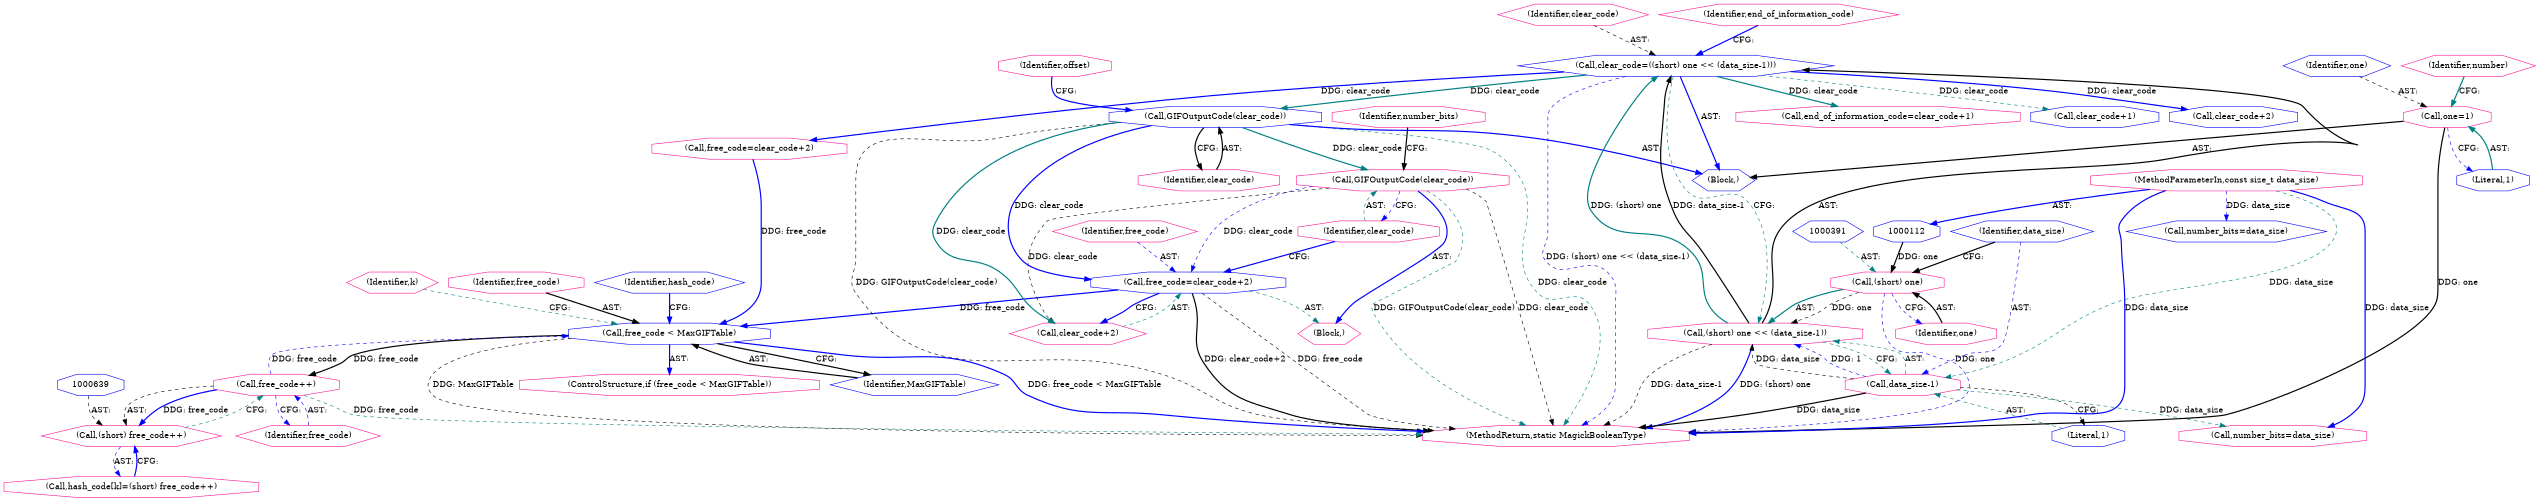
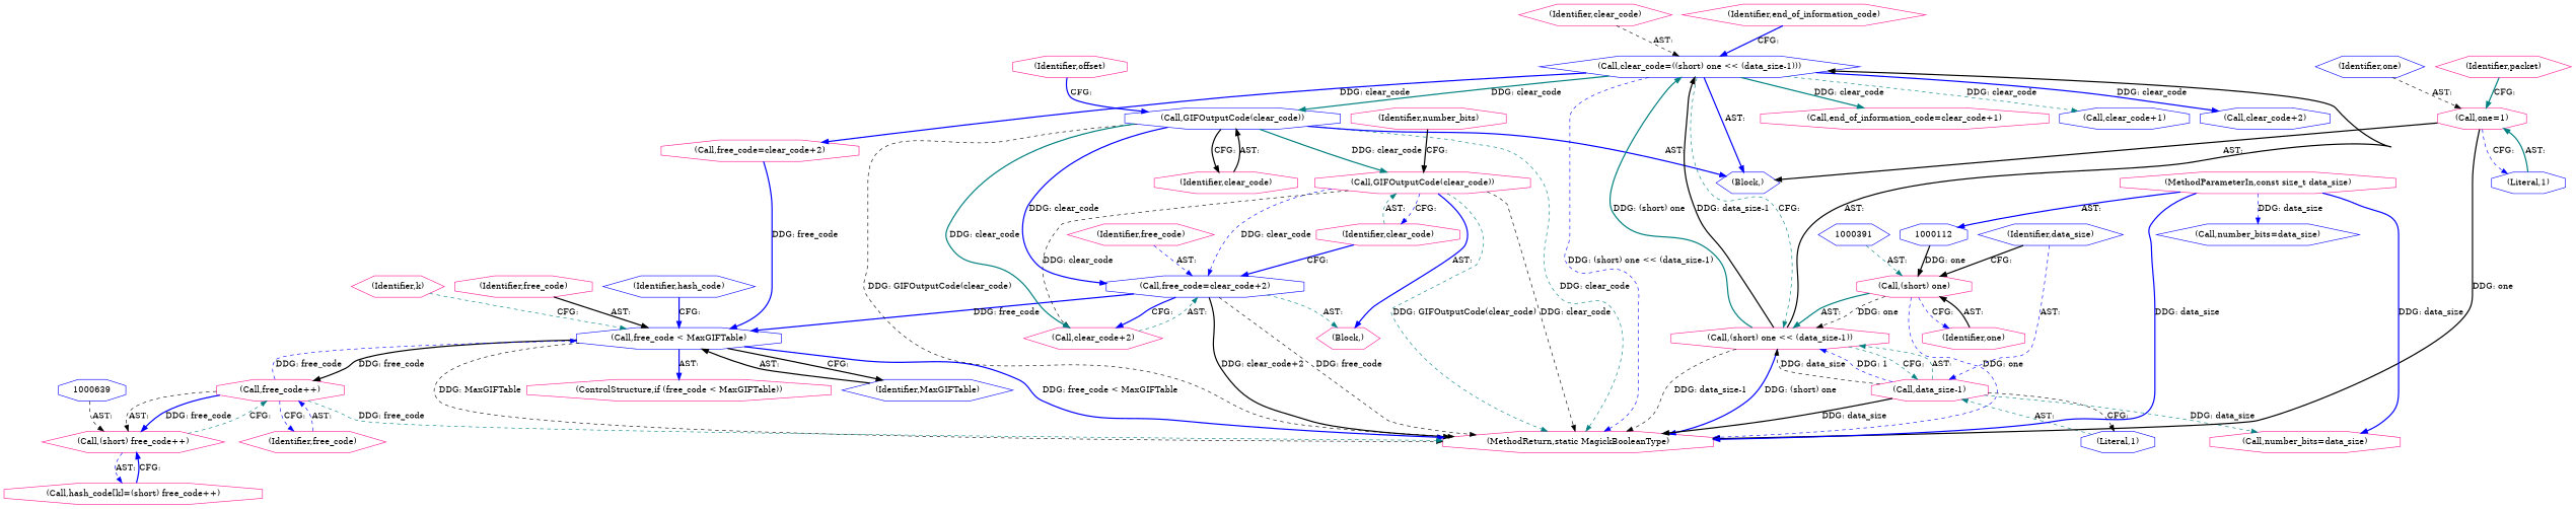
  digraph {
    node [color=deeppink shape=octagon]
    edge [color=blue style=bold]
    n1 [color=blue label="(Call,free_code=clear_code+2)"]
    n2 [color=blue label="(Call,free_code < MaxGIFTable)"]
    n3 [label="(MethodReturn,static MagickBooleanType)"]
    n4 [label="(Call,clear_code+2)" shape=hexagon]
    n5 [label="(Block,)" shape=hexagon]
    n6 [label="(Call,free_code++)"]
    n7 [label="(ControlStructure,if (free_code < MaxGIFTable))"]
    n8 [color=blue label="(Identifier,MaxGIFTable)" shape=hexagon]
    n9 [label="(Call,GIFOutputCode(clear_code))"]
    n10 [label="(Identifier,clear_code)"]
    n11 [color=blue label="(Call,GIFOutputCode(clear_code))"]
    n12 [color=blue label="(Block,)" shape=hexagon]
    n13 [label="(Identifier,clear_code)"]
    n14 [color=blue label="(Call,clear_code=((short) one << (data_size-1)))" shape=hexagon]
    n15 [label="(Call,(short) one << (data_size-1))"]
    n16 [label="(Call,end_of_information_code=clear_code+1)"]
    n17 [color=blue label="(Call,clear_code+1)"]
    n18 [label="(Call,free_code=clear_code+2)"]
    n19 [color=blue label="(Call,clear_code+2)"]
    n20 [label="(Call,data_size-1)"]
    n21 [label="(Call,number_bits=data_size)"]
    n22 [color=blue label="(Literal,1)"]
    n23 [label="(Call,(short) one)"]
    n24 [label="(Identifier,one)"]
    n25 [label="(Call,one=1)"]
    n26 [color=blue label="(Literal,1)"]
    n27 [label="(MethodParameterIn,const size_t data_size)"]
    n28 [color=blue label="(Call,number_bits=data_size)" shape=hexagon]
    1000112 [color=blue]
    n30 [label="(Call,(short) free_code++)" shape=hexagon]
    n31 [label="(Identifier,free_code)" shape=hexagon]
    n32 [label="(Call,hash_code[k]=(short) free_code++)"]
    n33 [color=blue label="(Identifier,one)" shape=hexagon]
    n34 [label="(Identifier,clear_code)" shape=hexagon]
    n35 [color=blue label="(Identifier,hash_code)" shape=hexagon]
    n36 [label="(Identifier,number_bits)"]
    n37 [label="(Identifier,free_code)" shape=hexagon]
-   n38 [label="(Identifier,number)" shape=hexagon]
+   n38 [label="(Identifier,packet)" shape=hexagon]
    n39 [label="(Identifier,offset)"]
    n40 [label="(Identifier,end_of_information_code)" shape=hexagon]
    n41 [label="(Identifier,k)" shape=hexagon]
    n42 [label="(Identifier,free_code)"]
    n43 [color=blue label="(Identifier,data_size)" shape=hexagon]
    1000391 [color=blue shape=hexagon]
    1000639 [color=blue]
    n1 -> n2 [label="DDG: free_code"]
    n1 -> n3 [color=black label="DDG: clear_code+2"]
    n1 -> n3 [color=black label="DDG: free_code" style=dashed]
    n1 -> n4 [label="CFG: "]
    n1 -> n5 [color=teal label="AST: " style=dashed]
    n2 -> n3 [label="DDG: free_code < MaxGIFTable"]
    n2 -> n3 [color=black label="DDG: MaxGIFTable" style=dashed]
    n2 -> n6 [color=black label="DDG: free_code"]
    n2 -> n7 [label="AST: "]
    n2 -> n8 [color=black label="CFG: "]
    n4 -> n1 [color=teal label="AST: " style=dashed]
    n6 -> n2 [label="DDG: free_code" style=dashed]
    n6 -> n3 [color=teal label="DDG: free_code" style=dashed]
    n6 -> n30 [color=black label="AST: " style=dashed]
    n6 -> n30 [label="DDG: free_code"]
    n6 -> n31 [label="CFG: " style=dashed]
    n8 -> n2 [color=black label="AST: "]
    n9 -> n1 [label="DDG: clear_code" style=dashed]
    n9 -> n3 [color=black label="DDG: clear_code" style=dashed]
    n9 -> n3 [color=teal label="DDG: GIFOutputCode(clear_code)" style=dashed]
    n9 -> n4 [color=black label="DDG: clear_code" style=dashed]
    n9 -> n5 [label="AST: "]
    n9 -> n10 [label="CFG: " style=dashed]
    n10 -> n1 [label="CFG: "]
    n10 -> n9 [color=teal label="AST: " style=dashed]
    n11 -> n1 [label="DDG: clear_code"]
    n11 -> n3 [color=teal label="DDG: clear_code" style=dashed]
    n11 -> n3 [color=black label="DDG: GIFOutputCode(clear_code)" style=dashed]
    n11 -> n4 [color=teal label="DDG: clear_code"]
    n11 -> n9 [color=teal label="DDG: clear_code"]
    n11 -> n12 [label="AST: "]
    n11 -> n13 [color=black label="CFG: "]
    n13 -> n11 [color=black label="AST: "]
    n14 -> n3 [label="DDG: (short) one << (data_size-1)" style=dashed]
    n14 -> n11 [color=teal label="DDG: clear_code"]
    n14 -> n12 [label="AST: "]
    n14 -> n15 [color=teal label="CFG: " style=dashed]
    n14 -> n16 [color=teal label="DDG: clear_code"]
    n14 -> n17 [color=teal label="DDG: clear_code" style=dashed]
    n14 -> n18 [label="DDG: clear_code"]
    n14 -> n19 [label="DDG: clear_code"]
    n15 -> n3 [color=black label="DDG: data_size-1" style=dashed]
    n15 -> n3 [label="DDG: (short) one"]
    n15 -> n14 [color=black label="AST: "]
    n15 -> n14 [color=teal label="DDG: (short) one"]
    n15 -> n14 [color=black label="DDG: data_size-1"]
    n15 -> n20 [color=teal label="CFG: " style=dashed]
    n18 -> n2 [label="DDG: free_code"]
    n20 -> n3 [color=black label="DDG: data_size"]
    n20 -> n15 [color=teal label="AST: " style=dashed]
    n20 -> n15 [color=black label="DDG: data_size" style=dashed]
    n20 -> n15 [label="DDG: 1" style=dashed]
    n20 -> n21 [color=teal label="DDG: data_size" style=dashed]
    n20 -> n22 [color=black label="CFG: " style=dashed]
    n22 -> n20 [color=teal label="AST: " style=dashed]
    n23 -> n3 [label="DDG: one" style=dashed]
    n23 -> n15 [color=teal label="AST: "]
    n23 -> n15 [color=black label="DDG: one" style=dashed]
    n23 -> n24 [label="CFG: " style=dashed]
    n24 -> n23 [color=black label="AST: "]
    n25 -> n3 [color=black label="DDG: one"]
    n25 -> n12 [color=black label="AST: "]
    n25 -> n26 [label="CFG: " style=dashed]
    n26 -> n25 [color=teal label="AST: "]
    n27 -> n3 [label="DDG: data_size"]
-   n27 -> n20 [color=teal label="DDG: data_size" style=dashed]
    n27 -> n21 [label="DDG: data_size"]
    n27 -> n28 [label="DDG: data_size" style=dashed]
    n27 -> 1000112 [label="AST: "]
    1000112 -> n23 [color=black label="DDG: one"]
    n30 -> n6 [color=teal label="CFG: " style=dashed]
    n30 -> n32 [label="AST: " style=dashed]
    n31 -> n6 [label="AST: " style=dashed]
    n32 -> n30 [label="CFG: "]
    n33 -> n25 [color=black label="AST: " style=dashed]
    n34 -> n14 [color=black label="AST: " style=dashed]
    n35 -> n2 [label="CFG: "]
    n36 -> n9 [color=black label="CFG: "]
    n37 -> n1 [label="AST: " style=dashed]
    n38 -> n25 [color=teal label="CFG: "]
    n39 -> n11 [label="CFG: "]
    n40 -> n14 [label="CFG: "]
    n41 -> n2 [color=teal label="CFG: " style=dashed]
    n42 -> n2 [color=black label="AST: "]
    n43 -> n20 [label="AST: " style=dashed]
    n43 -> n23 [color=black label="CFG: "]
    1000391 -> n23 [color=teal label="AST: " style=dashed]
    1000639 -> n30 [color=black label="AST: " style=dashed]
  }
